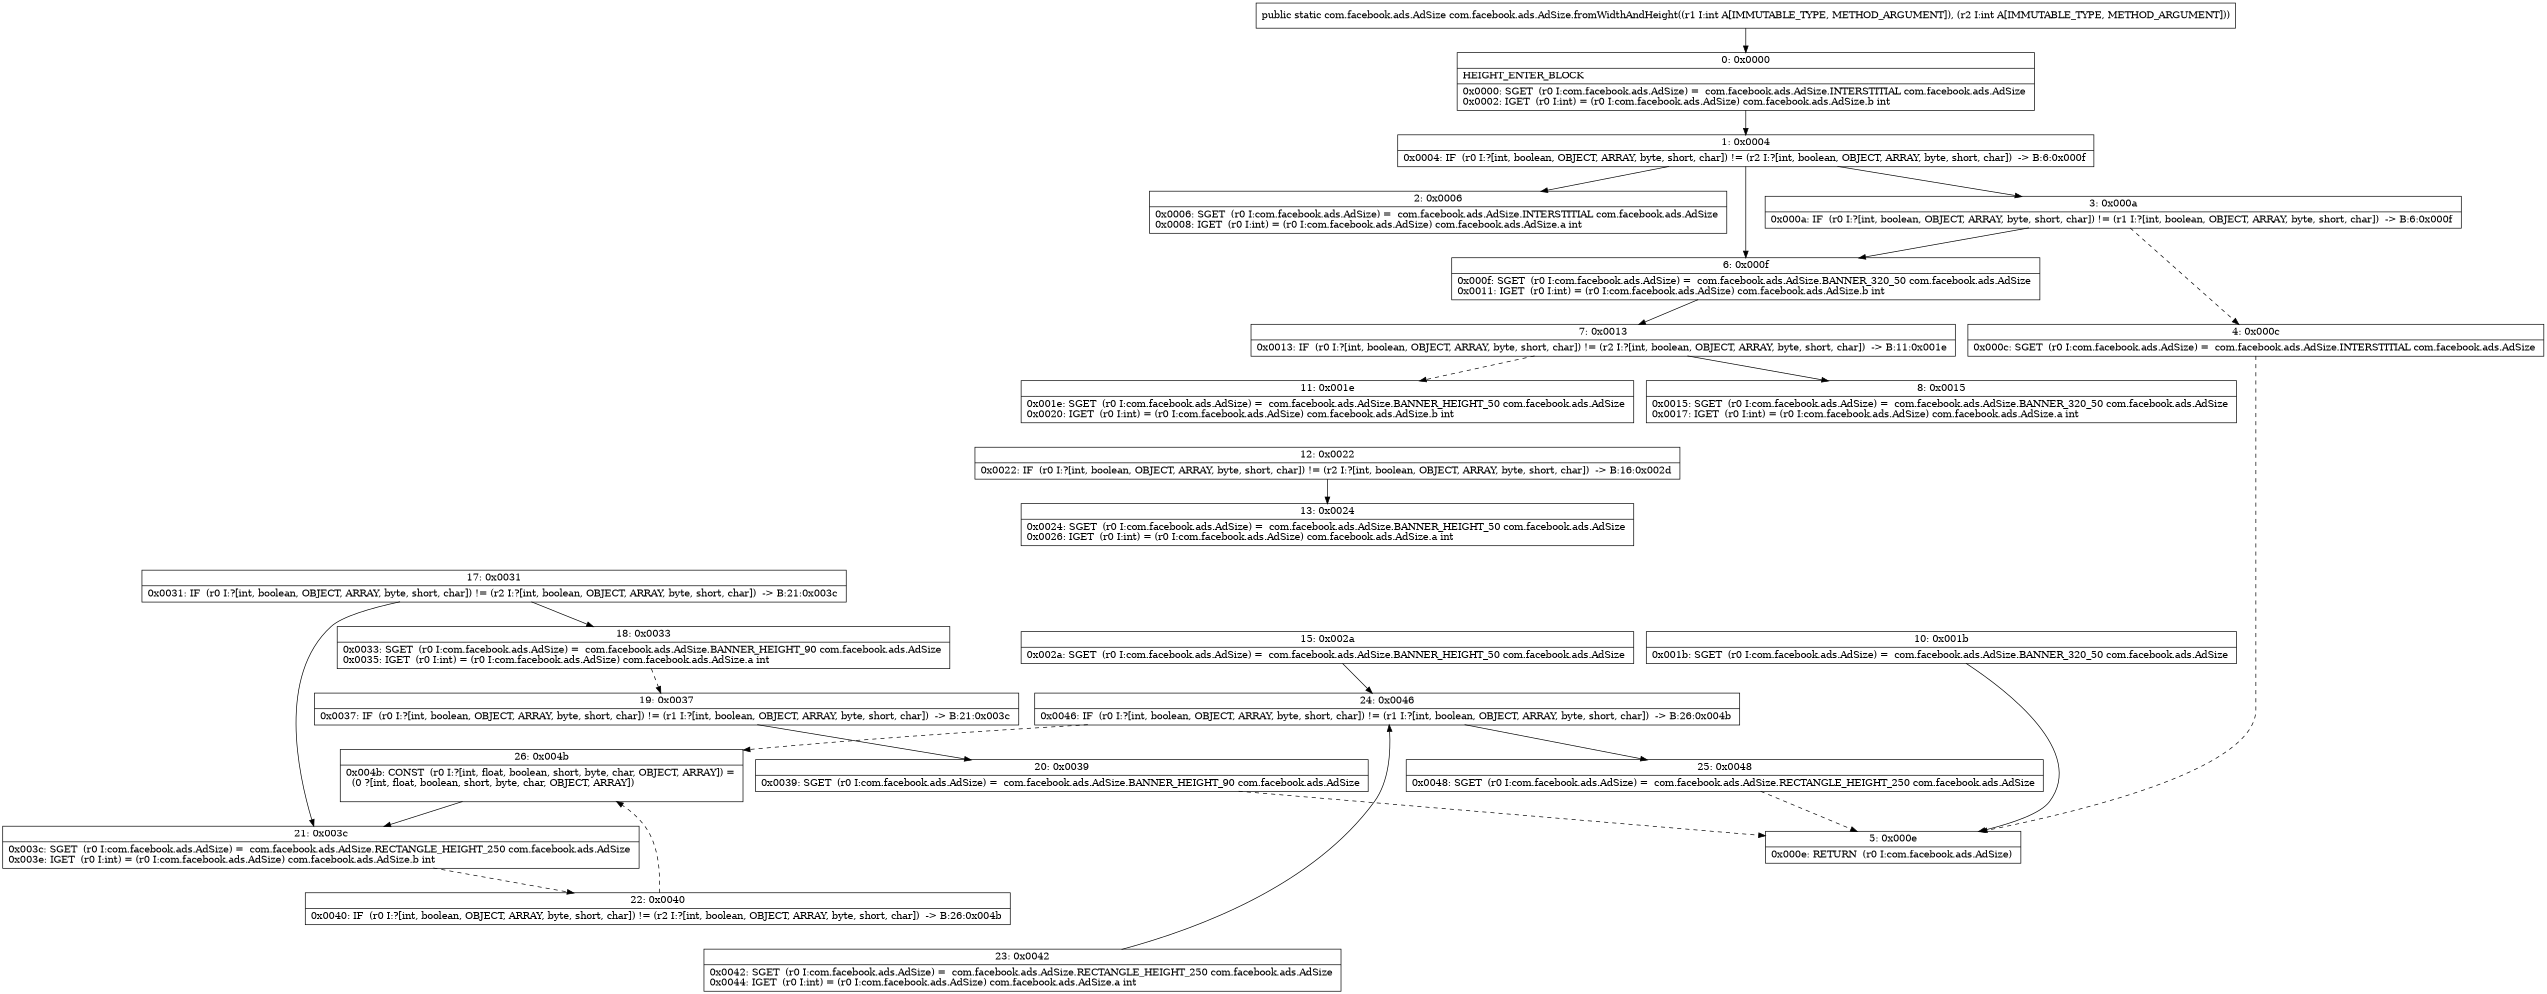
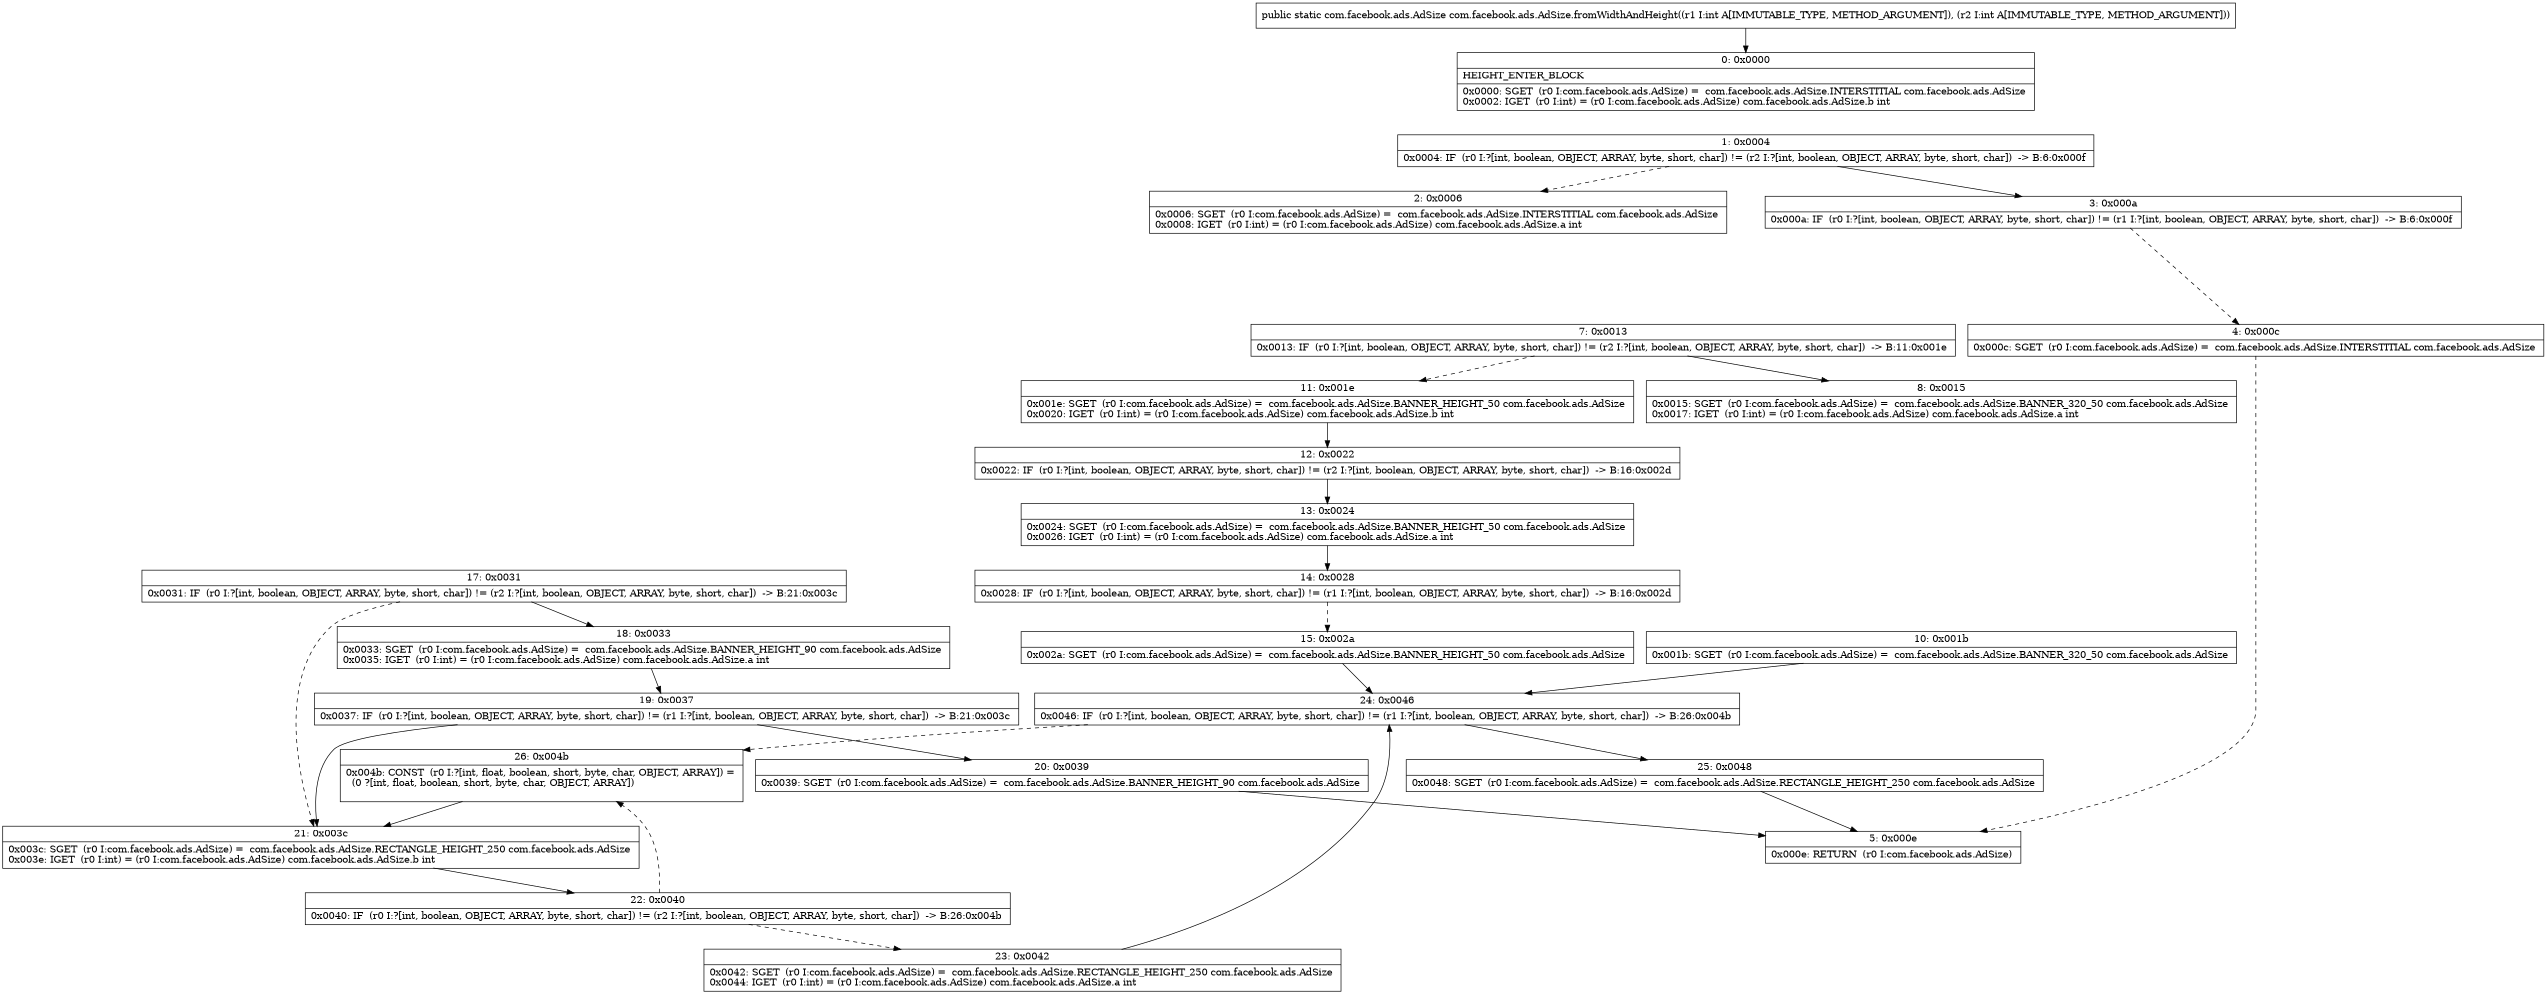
  digraph {
    node [shape=record]
    n1 [label="{0\:\ 0x0000|HEIGHT_ENTER_BLOCK\l|0x0000: SGET  (r0 I:com.facebook.ads.AdSize) =  com.facebook.ads.AdSize.INTERSTITIAL com.facebook.ads.AdSize \l0x0002: IGET  (r0 I:int) = (r0 I:com.facebook.ads.AdSize) com.facebook.ads.AdSize.b int \l}"]
    n2 [label="{1\:\ 0x0004|0x0004: IF  (r0 I:?[int, boolean, OBJECT, ARRAY, byte, short, char]) != (r2 I:?[int, boolean, OBJECT, ARRAY, byte, short, char])  \-\> B:6:0x000f \l}"]
    n3 [label="{2\:\ 0x0006|0x0006: SGET  (r0 I:com.facebook.ads.AdSize) =  com.facebook.ads.AdSize.INTERSTITIAL com.facebook.ads.AdSize \l0x0008: IGET  (r0 I:int) = (r0 I:com.facebook.ads.AdSize) com.facebook.ads.AdSize.a int \l}"]
-   n4 [label="{6\:\ 0x000f|0x000f: SGET  (r0 I:com.facebook.ads.AdSize) =  com.facebook.ads.AdSize.BANNER_320_50 com.facebook.ads.AdSize \l0x0011: IGET  (r0 I:int) = (r0 I:com.facebook.ads.AdSize) com.facebook.ads.AdSize.b int \l}"]
    n5 [label="{3\:\ 0x000a|0x000a: IF  (r0 I:?[int, boolean, OBJECT, ARRAY, byte, short, char]) != (r1 I:?[int, boolean, OBJECT, ARRAY, byte, short, char])  \-\> B:6:0x000f \l}"]
    n6 [label="{7\:\ 0x0013|0x0013: IF  (r0 I:?[int, boolean, OBJECT, ARRAY, byte, short, char]) != (r2 I:?[int, boolean, OBJECT, ARRAY, byte, short, char])  \-\> B:11:0x001e \l}"]
    n7 [label="{4\:\ 0x000c|0x000c: SGET  (r0 I:com.facebook.ads.AdSize) =  com.facebook.ads.AdSize.INTERSTITIAL com.facebook.ads.AdSize \l}"]
    n8 [label="{5\:\ 0x000e|0x000e: RETURN  (r0 I:com.facebook.ads.AdSize) \l}"]
    n9 [label="{8\:\ 0x0015|0x0015: SGET  (r0 I:com.facebook.ads.AdSize) =  com.facebook.ads.AdSize.BANNER_320_50 com.facebook.ads.AdSize \l0x0017: IGET  (r0 I:int) = (r0 I:com.facebook.ads.AdSize) com.facebook.ads.AdSize.a int \l}"]
    n10 [label="{11\:\ 0x001e|0x001e: SGET  (r0 I:com.facebook.ads.AdSize) =  com.facebook.ads.AdSize.BANNER_HEIGHT_50 com.facebook.ads.AdSize \l0x0020: IGET  (r0 I:int) = (r0 I:com.facebook.ads.AdSize) com.facebook.ads.AdSize.b int \l}"]
    n11 [label="{12\:\ 0x0022|0x0022: IF  (r0 I:?[int, boolean, OBJECT, ARRAY, byte, short, char]) != (r2 I:?[int, boolean, OBJECT, ARRAY, byte, short, char])  \-\> B:16:0x002d \l}"]
    n12 [label="{10\:\ 0x001b|0x001b: SGET  (r0 I:com.facebook.ads.AdSize) =  com.facebook.ads.AdSize.BANNER_320_50 com.facebook.ads.AdSize \l}"]
    n13 [label="{13\:\ 0x0024|0x0024: SGET  (r0 I:com.facebook.ads.AdSize) =  com.facebook.ads.AdSize.BANNER_HEIGHT_50 com.facebook.ads.AdSize \l0x0026: IGET  (r0 I:int) = (r0 I:com.facebook.ads.AdSize) com.facebook.ads.AdSize.a int \l}"]
+   n14 [label="{14\:\ 0x0028|0x0028: IF  (r0 I:?[int, boolean, OBJECT, ARRAY, byte, short, char]) != (r1 I:?[int, boolean, OBJECT, ARRAY, byte, short, char])  \-\> B:16:0x002d \l}"]
    n15 [label="{15\:\ 0x002a|0x002a: SGET  (r0 I:com.facebook.ads.AdSize) =  com.facebook.ads.AdSize.BANNER_HEIGHT_50 com.facebook.ads.AdSize \l}"]
    n16 [label="{24\:\ 0x0046|0x0046: IF  (r0 I:?[int, boolean, OBJECT, ARRAY, byte, short, char]) != (r1 I:?[int, boolean, OBJECT, ARRAY, byte, short, char])  \-\> B:26:0x004b \l}"]
    n17 [label="{17\:\ 0x0031|0x0031: IF  (r0 I:?[int, boolean, OBJECT, ARRAY, byte, short, char]) != (r2 I:?[int, boolean, OBJECT, ARRAY, byte, short, char])  \-\> B:21:0x003c \l}"]
    n18 [label="{18\:\ 0x0033|0x0033: SGET  (r0 I:com.facebook.ads.AdSize) =  com.facebook.ads.AdSize.BANNER_HEIGHT_90 com.facebook.ads.AdSize \l0x0035: IGET  (r0 I:int) = (r0 I:com.facebook.ads.AdSize) com.facebook.ads.AdSize.a int \l}"]
    n19 [label="{21\:\ 0x003c|0x003c: SGET  (r0 I:com.facebook.ads.AdSize) =  com.facebook.ads.AdSize.RECTANGLE_HEIGHT_250 com.facebook.ads.AdSize \l0x003e: IGET  (r0 I:int) = (r0 I:com.facebook.ads.AdSize) com.facebook.ads.AdSize.b int \l}"]
    n20 [label="{19\:\ 0x0037|0x0037: IF  (r0 I:?[int, boolean, OBJECT, ARRAY, byte, short, char]) != (r1 I:?[int, boolean, OBJECT, ARRAY, byte, short, char])  \-\> B:21:0x003c \l}"]
    n21 [label="{22\:\ 0x0040|0x0040: IF  (r0 I:?[int, boolean, OBJECT, ARRAY, byte, short, char]) != (r2 I:?[int, boolean, OBJECT, ARRAY, byte, short, char])  \-\> B:26:0x004b \l}"]
    n22 [label="{20\:\ 0x0039|0x0039: SGET  (r0 I:com.facebook.ads.AdSize) =  com.facebook.ads.AdSize.BANNER_HEIGHT_90 com.facebook.ads.AdSize \l}"]
    n23 [label="{23\:\ 0x0042|0x0042: SGET  (r0 I:com.facebook.ads.AdSize) =  com.facebook.ads.AdSize.RECTANGLE_HEIGHT_250 com.facebook.ads.AdSize \l0x0044: IGET  (r0 I:int) = (r0 I:com.facebook.ads.AdSize) com.facebook.ads.AdSize.a int \l}"]
    n24 [label="{26\:\ 0x004b|0x004b: CONST  (r0 I:?[int, float, boolean, short, byte, char, OBJECT, ARRAY]) = \l  (0 ?[int, float, boolean, short, byte, char, OBJECT, ARRAY])\l \l}"]
    n25 [label="{25\:\ 0x0048|0x0048: SGET  (r0 I:com.facebook.ads.AdSize) =  com.facebook.ads.AdSize.RECTANGLE_HEIGHT_250 com.facebook.ads.AdSize \l}"]
    n26 [label="{public static com.facebook.ads.AdSize com.facebook.ads.AdSize.fromWidthAndHeight((r1 I:int A[IMMUTABLE_TYPE, METHOD_ARGUMENT]), (r2 I:int A[IMMUTABLE_TYPE, METHOD_ARGUMENT])) }"]
-   n1 -> n2
-   n2 -> n3 [style=solid]
-   n2 -> n4
+   n2 -> n3 [style=dashed]
    n2 -> n5
-   n4 -> n6
-   n5 -> n4
    n5 -> n7 [style=dashed]
    n6 -> n9 [style=solid]
    n6 -> n10 [style=dashed]
    n7 -> n8 [style=dashed]
+   n10 -> n11
    n11 -> n13 [style=solid]
-   n12 -> n8
+   n12 -> n16
+   n13 -> n14
+   n14 -> n15 [style=dashed]
    n15 -> n16
    n16 -> n24 [style=dashed]
    n16 -> n25 [style=solid]
    n17 -> n18 [style=solid]
-   n17 -> n19
-   n18 -> n20 [style=dashed]
-   n19 -> n21 [style=dashed]
+   n17 -> n19 [style=dashed]
+   n18 -> n20
+   n19 -> n21
+   n20 -> n19
    n20 -> n22 [style=solid]
+   n21 -> n23 [style=dashed]
    n21 -> n24 [style=dashed]
-   n22 -> n8 [style=dashed]
+   n22 -> n8
    n23 -> n16
    n24 -> n19
-   n25 -> n8 [style=dashed]
+   n25 -> n8
    n26 -> n1
  }
